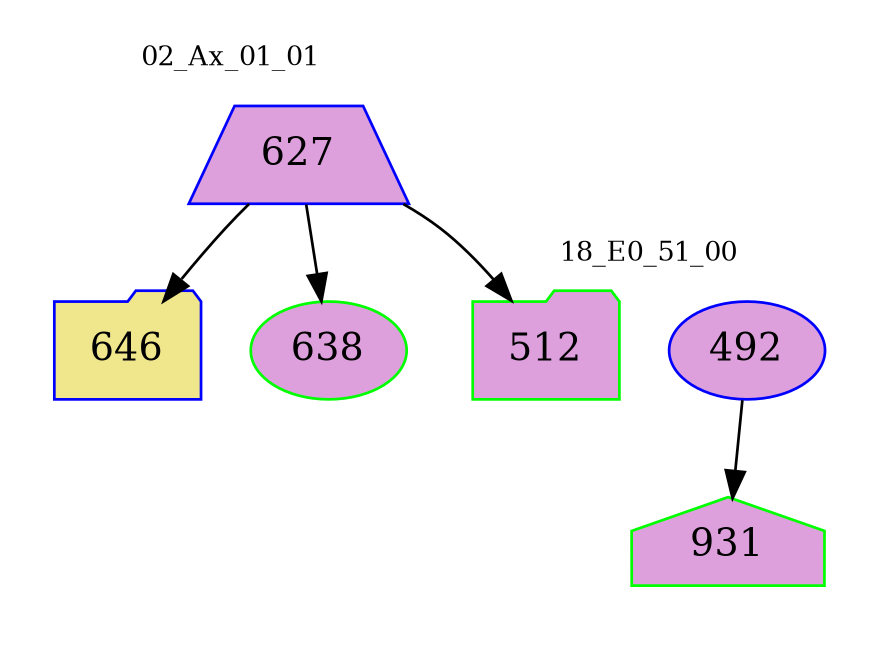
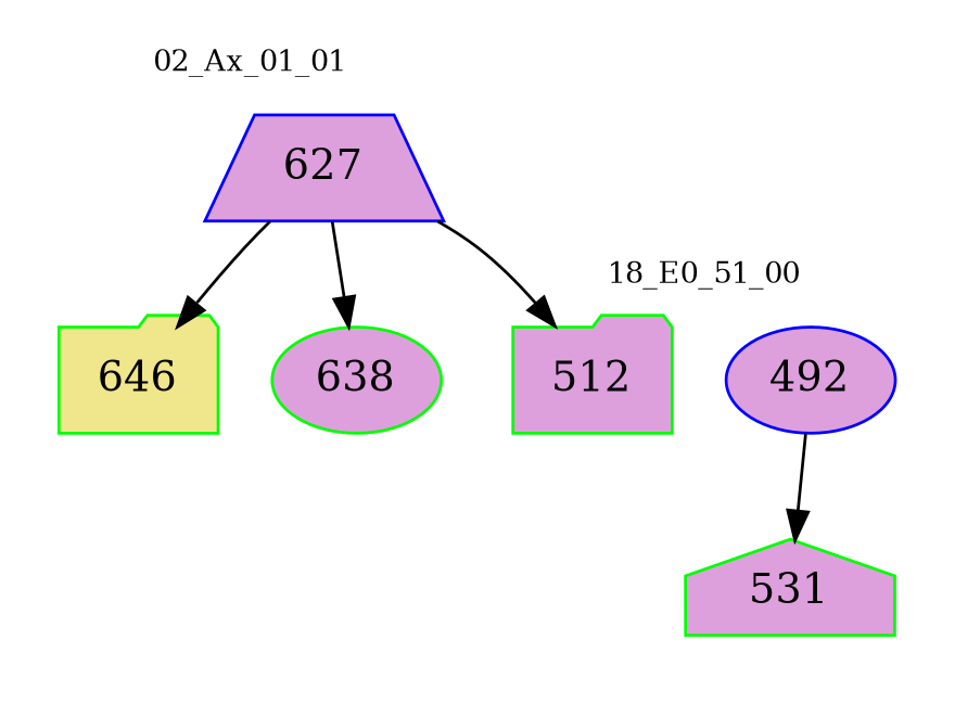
  digraph {
    node [color=green fillcolor=plum shape=folder style=filled]
    edge [color=black]
    n1 [color=blue label=627 shape=trapezium]
-   n2 [color=blue fillcolor=khaki label=646]
+   n2 [fillcolor=khaki label=646]
    n3 [label=638 shape=ellipse]
    n4 [color=blue label=492 shape=ellipse]
    n5 [label=512]
-   n6 [label=931 shape=house]
+   n6 [label=531 shape=house]
    subgraph cluster_1 {
      color=white
      fontsize=10
      label="02_Ax_01_01"
      n1
      n2
      n3
    }
    subgraph cluster_2 {
      color=white
      fontsize=10
      label="18_E0_51_00"
      n4
      n5
      n6
    }
    n1 -> n2
    n1 -> n3
    n1 -> n5
    n4 -> n6
  }
